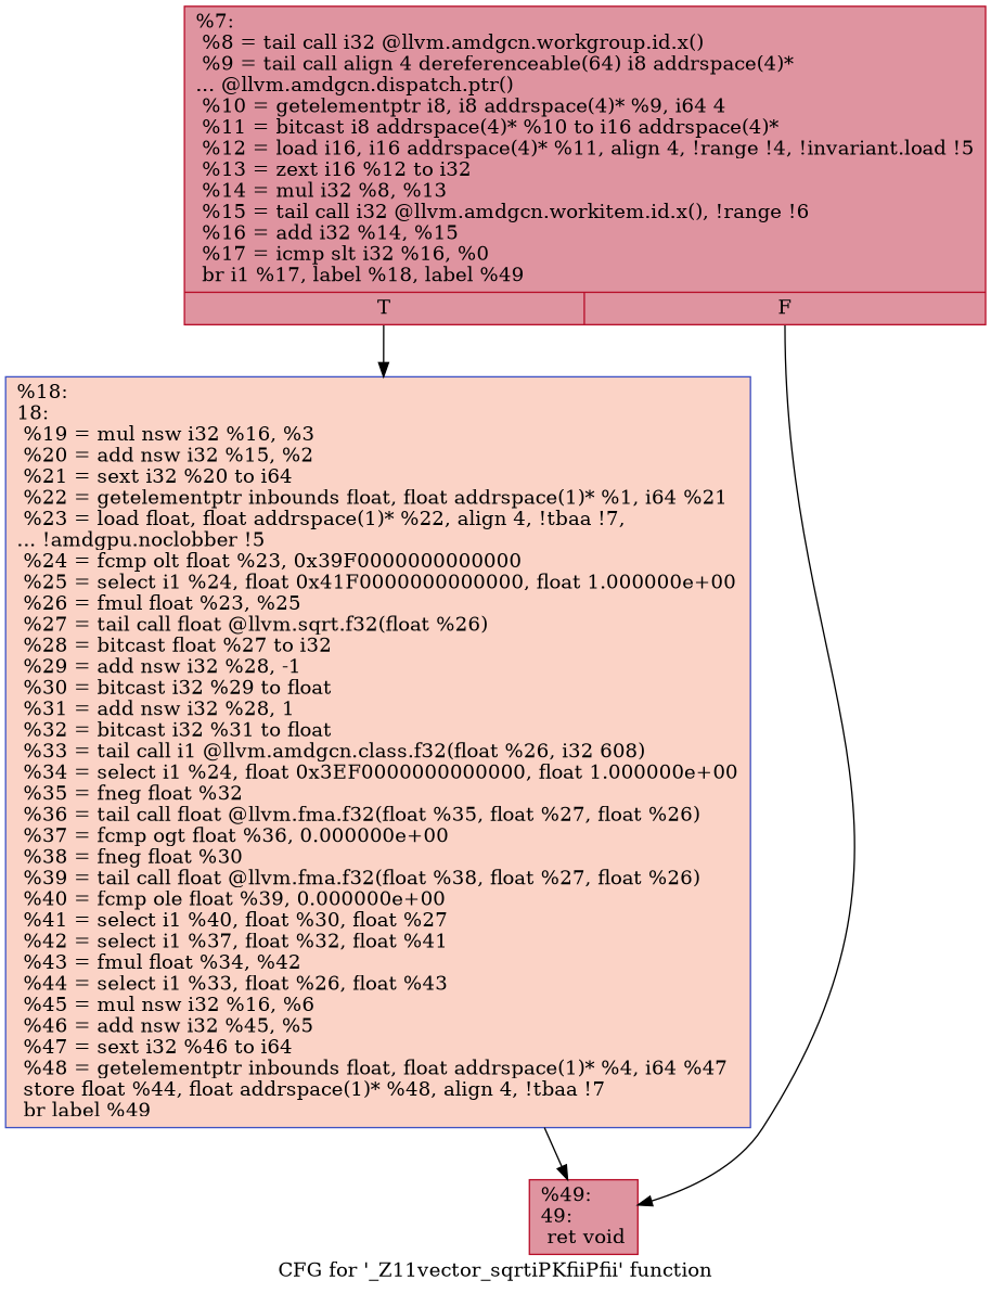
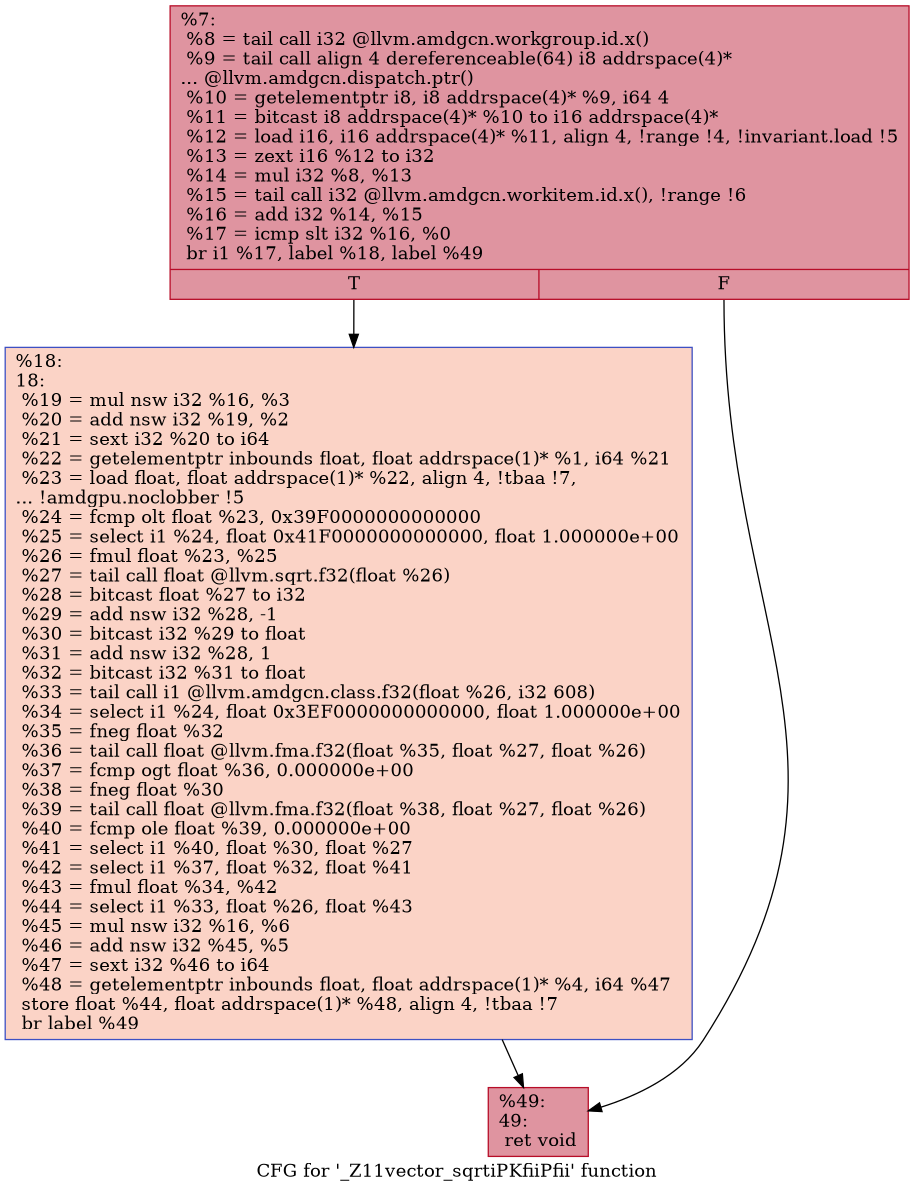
  digraph {
    label="CFG for '_Z11vector_sqrtiPKfiiPfii' function"
    node [color="#b70d28ff" fillcolor="#b70d2870" shape=record style=filled]
    n1 [label="{%7:\l  %8 = tail call i32 @llvm.amdgcn.workgroup.id.x()\l  %9 = tail call align 4 dereferenceable(64) i8 addrspace(4)*\l... @llvm.amdgcn.dispatch.ptr()\l  %10 = getelementptr i8, i8 addrspace(4)* %9, i64 4\l  %11 = bitcast i8 addrspace(4)* %10 to i16 addrspace(4)*\l  %12 = load i16, i16 addrspace(4)* %11, align 4, !range !4, !invariant.load !5\l  %13 = zext i16 %12 to i32\l  %14 = mul i32 %8, %13\l  %15 = tail call i32 @llvm.amdgcn.workitem.id.x(), !range !6\l  %16 = add i32 %14, %15\l  %17 = icmp slt i32 %16, %0\l  br i1 %17, label %18, label %49\l|{<s0>T|<s1>F}}"]
-   n2 [color="#3d50c3ff" fillcolor="#f59c7d70" label="{%18:\l18:                                               \l  %19 = mul nsw i32 %16, %3\l  %20 = add nsw i32 %15, %2\l  %21 = sext i32 %20 to i64\l  %22 = getelementptr inbounds float, float addrspace(1)* %1, i64 %21\l  %23 = load float, float addrspace(1)* %22, align 4, !tbaa !7,\l... !amdgpu.noclobber !5\l  %24 = fcmp olt float %23, 0x39F0000000000000\l  %25 = select i1 %24, float 0x41F0000000000000, float 1.000000e+00\l  %26 = fmul float %23, %25\l  %27 = tail call float @llvm.sqrt.f32(float %26)\l  %28 = bitcast float %27 to i32\l  %29 = add nsw i32 %28, -1\l  %30 = bitcast i32 %29 to float\l  %31 = add nsw i32 %28, 1\l  %32 = bitcast i32 %31 to float\l  %33 = tail call i1 @llvm.amdgcn.class.f32(float %26, i32 608)\l  %34 = select i1 %24, float 0x3EF0000000000000, float 1.000000e+00\l  %35 = fneg float %32\l  %36 = tail call float @llvm.fma.f32(float %35, float %27, float %26)\l  %37 = fcmp ogt float %36, 0.000000e+00\l  %38 = fneg float %30\l  %39 = tail call float @llvm.fma.f32(float %38, float %27, float %26)\l  %40 = fcmp ole float %39, 0.000000e+00\l  %41 = select i1 %40, float %30, float %27\l  %42 = select i1 %37, float %32, float %41\l  %43 = fmul float %34, %42\l  %44 = select i1 %33, float %26, float %43\l  %45 = mul nsw i32 %16, %6\l  %46 = add nsw i32 %45, %5\l  %47 = sext i32 %46 to i64\l  %48 = getelementptr inbounds float, float addrspace(1)* %4, i64 %47\l  store float %44, float addrspace(1)* %48, align 4, !tbaa !7\l  br label %49\l}"]
+   n2 [color="#3d50c3ff" fillcolor="#f59c7d70" label="{%18:\l18:                                               \l  %19 = mul nsw i32 %16, %3\l  %20 = add nsw i32 %19, %2\l  %21 = sext i32 %20 to i64\l  %22 = getelementptr inbounds float, float addrspace(1)* %1, i64 %21\l  %23 = load float, float addrspace(1)* %22, align 4, !tbaa !7,\l... !amdgpu.noclobber !5\l  %24 = fcmp olt float %23, 0x39F0000000000000\l  %25 = select i1 %24, float 0x41F0000000000000, float 1.000000e+00\l  %26 = fmul float %23, %25\l  %27 = tail call float @llvm.sqrt.f32(float %26)\l  %28 = bitcast float %27 to i32\l  %29 = add nsw i32 %28, -1\l  %30 = bitcast i32 %29 to float\l  %31 = add nsw i32 %28, 1\l  %32 = bitcast i32 %31 to float\l  %33 = tail call i1 @llvm.amdgcn.class.f32(float %26, i32 608)\l  %34 = select i1 %24, float 0x3EF0000000000000, float 1.000000e+00\l  %35 = fneg float %32\l  %36 = tail call float @llvm.fma.f32(float %35, float %27, float %26)\l  %37 = fcmp ogt float %36, 0.000000e+00\l  %38 = fneg float %30\l  %39 = tail call float @llvm.fma.f32(float %38, float %27, float %26)\l  %40 = fcmp ole float %39, 0.000000e+00\l  %41 = select i1 %40, float %30, float %27\l  %42 = select i1 %37, float %32, float %41\l  %43 = fmul float %34, %42\l  %44 = select i1 %33, float %26, float %43\l  %45 = mul nsw i32 %16, %6\l  %46 = add nsw i32 %45, %5\l  %47 = sext i32 %46 to i64\l  %48 = getelementptr inbounds float, float addrspace(1)* %4, i64 %47\l  store float %44, float addrspace(1)* %48, align 4, !tbaa !7\l  br label %49\l}"]
    n3 [label="{%49:\l49:                                               \l  ret void\l}"]
    n1 -> n2 [tailport=s0]
    n1 -> n3 [tailport=s1]
    n2 -> n3
  }
